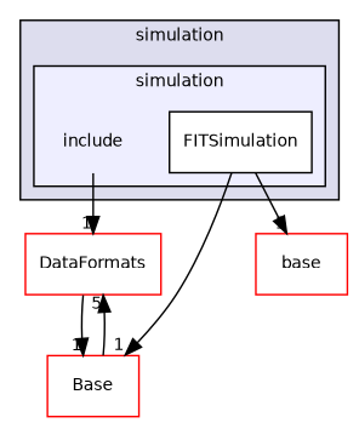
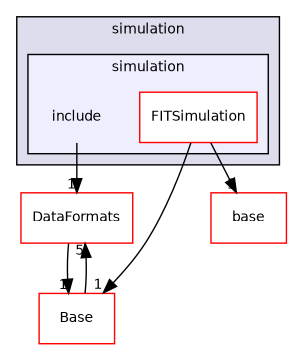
  digraph {
    compound=true
    node [fontname=Helvetica fontsize=10 shape=box color=red]
    edge [headlabel=1 labeldistance=1.5 labelfontname=Helvetica labelfontsize=10]
    n1 [label=include shape=plaintext color=""]
-   n2 [color=black fillcolor=white label=FITSimulation style=filled]
+   n2 [fillcolor=white label=FITSimulation style=filled]
    n3 [label=DataFormats]
    n4 [label=Base]
    n5 [label=base]
    subgraph cluster_1 {
      bgcolor="#ddddee"
      fontname=Helvetica
      fontsize=10
      label=simulation
      pencolor=black
      subgraph cluster_2 {
        bgcolor="#eeeeff"
        fontname=Helvetica
        fontsize=10
        label=simulation
        pencolor=black
        n1
        n2
      }
    }
    n1 -> n3
    n2 -> n4
    n2 -> n5
    n3 -> n4
    n4 -> n3 [headlabel=5]
  }
